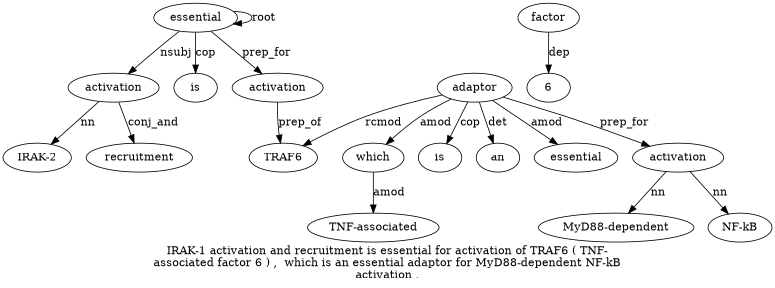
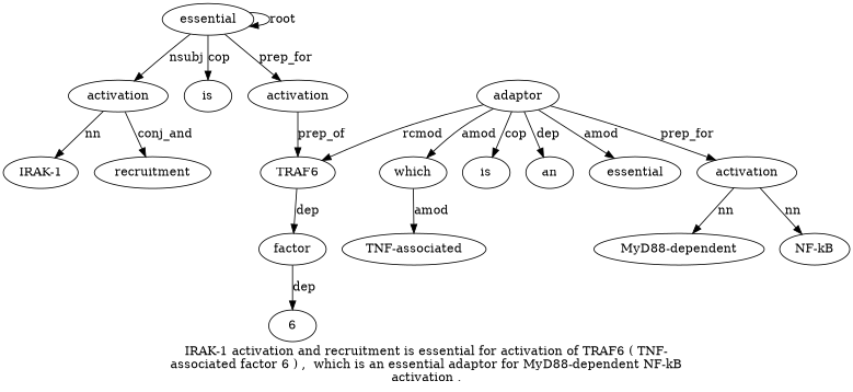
  digraph {
    label="IRAK-1 activation and recruitment is essential for activation of TRAF6 ( TNF-\nassociated factor 6 ) ,  which is an essential adaptor for MyD88-dependent NF-kB\nactivation ."
    node [fillcolor=white style=filled]
    n1 [label=activation]
-   n2 [label="IRAK-2"]
+   n2 [label="IRAK-1"]
    n3 [label=recruitment]
    n4 [label=essential]
    n5 [label=is]
    n6 [label=activation]
    n7 [label=TRAF6]
    n8 [label=factor]
    n9 [label=6]
    n10 [label=adaptor]
    n11 [label=which]
    n12 [label=is]
    n13 [label=an]
    n14 [label=essential]
    n15 [label=activation]
    n16 [label="TNF-associated"]
    n17 [label="MyD88-dependent"]
    n18 [label="NF-kB"]
    n1 -> n2 [label=nn]
    n1 -> n3 [label=conj_and]
    n4 -> n1 [label=nsubj]
    n4 -> n4 [label=root]
    n4 -> n5 [label=cop]
    n4 -> n6 [label=prep_for]
    n6 -> n7 [label=prep_of]
+   n7 -> n8 [label=dep]
    n8 -> n9 [label=dep]
    n10 -> n7 [label=rcmod]
    n10 -> n11 [label=amod]
    n10 -> n12 [label=cop]
-   n10 -> n13 [label=det]
+   n10 -> n13 [label=dep]
    n10 -> n14 [label=amod]
    n10 -> n15 [label=prep_for]
    n11 -> n16 [label=amod]
    n15 -> n17 [label=nn]
    n15 -> n18 [label=nn]
  }
